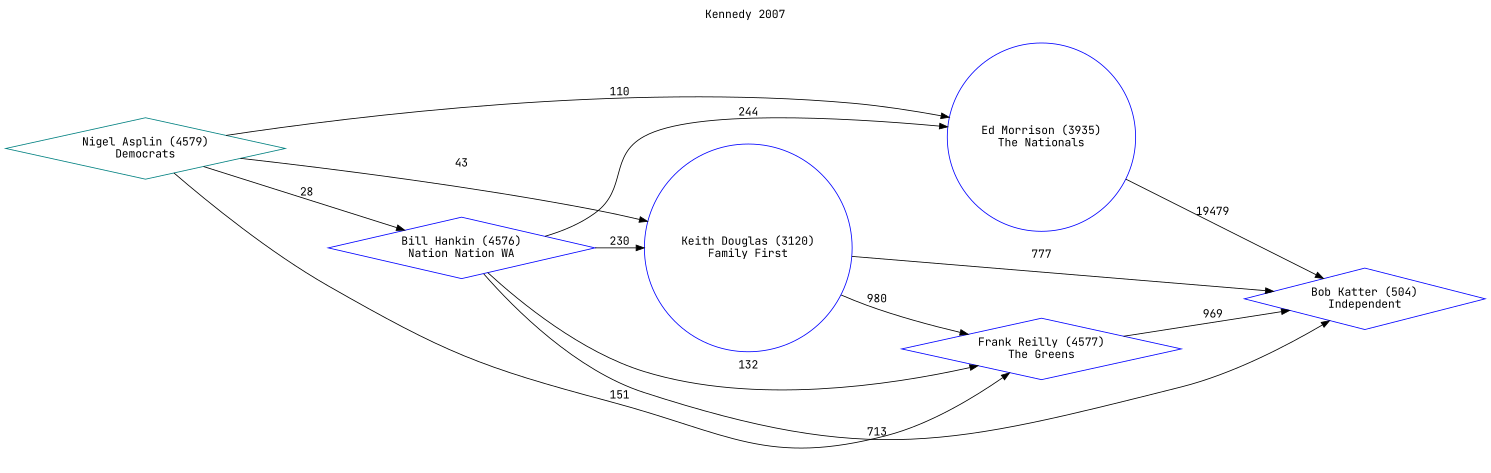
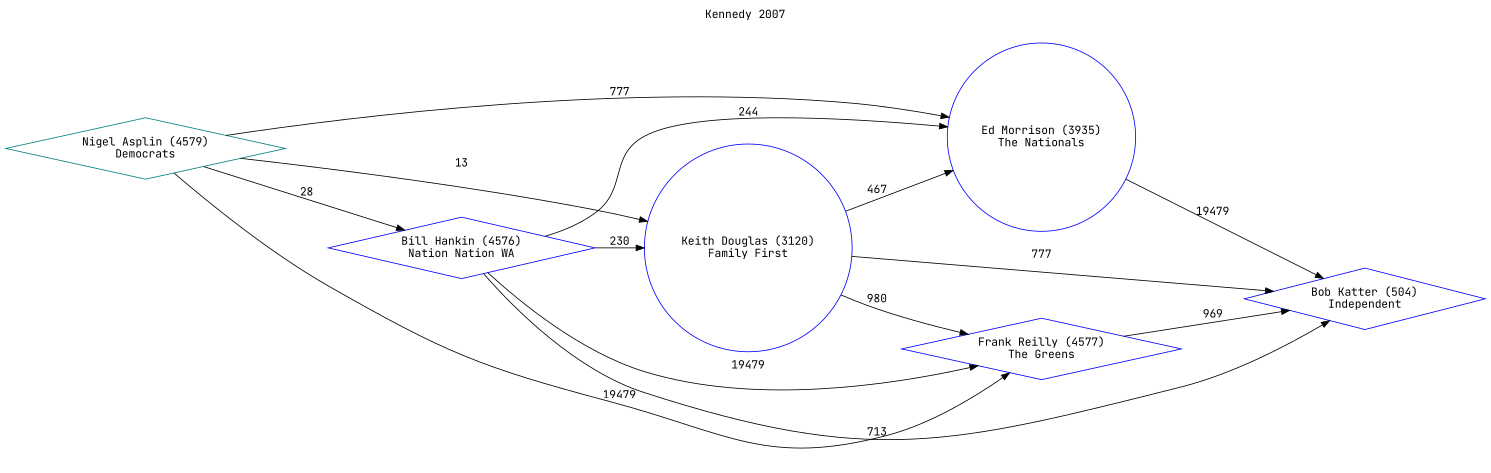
  digraph {
    fontname="JetBrains Mono"
    label="Kennedy 2007"
    labelloc=t
    mclimit=10
    rankdir=LR
    node [color=blue fontname="JetBrains Mono" shape=diamond]
    edge [fontname="JetBrains Mono"]
    n1 [label="Bob Katter (504)\nIndependent"]
    n2 [label="Ed Morrison (3935)\nThe Nationals" shape=circle]
    n3 [label="Frank Reilly (4577)\nThe Greens"]
    n4 [label="Keith Douglas (3120)\nFamily First" shape=circle]
    n5 [label="Bill Hankin (4576)\nNation Nation WA"]
    n6 [color=teal label="Nigel Asplin (4579)\nDemocrats"]
    n2 -> n1 [label=19479]
    n3 -> n1 [label=969]
    n4 -> n1 [label=777]
+   n4 -> n2 [label=467]
    n4 -> n3 [label=980]
    n5 -> n1 [label=713]
    n5 -> n2 [label=244]
-   n5 -> n3 [label=132]
+   n5 -> n3 [label=19479]
    n5 -> n4 [label=230]
-   n6 -> n2 [label=110]
-   n6 -> n3 [label=151]
-   n6 -> n4 [label=43]
+   n6 -> n2 [label=777]
+   n6 -> n3 [label=19479]
+   n6 -> n4 [label=13]
    n6 -> n5 [label=28]
  }
